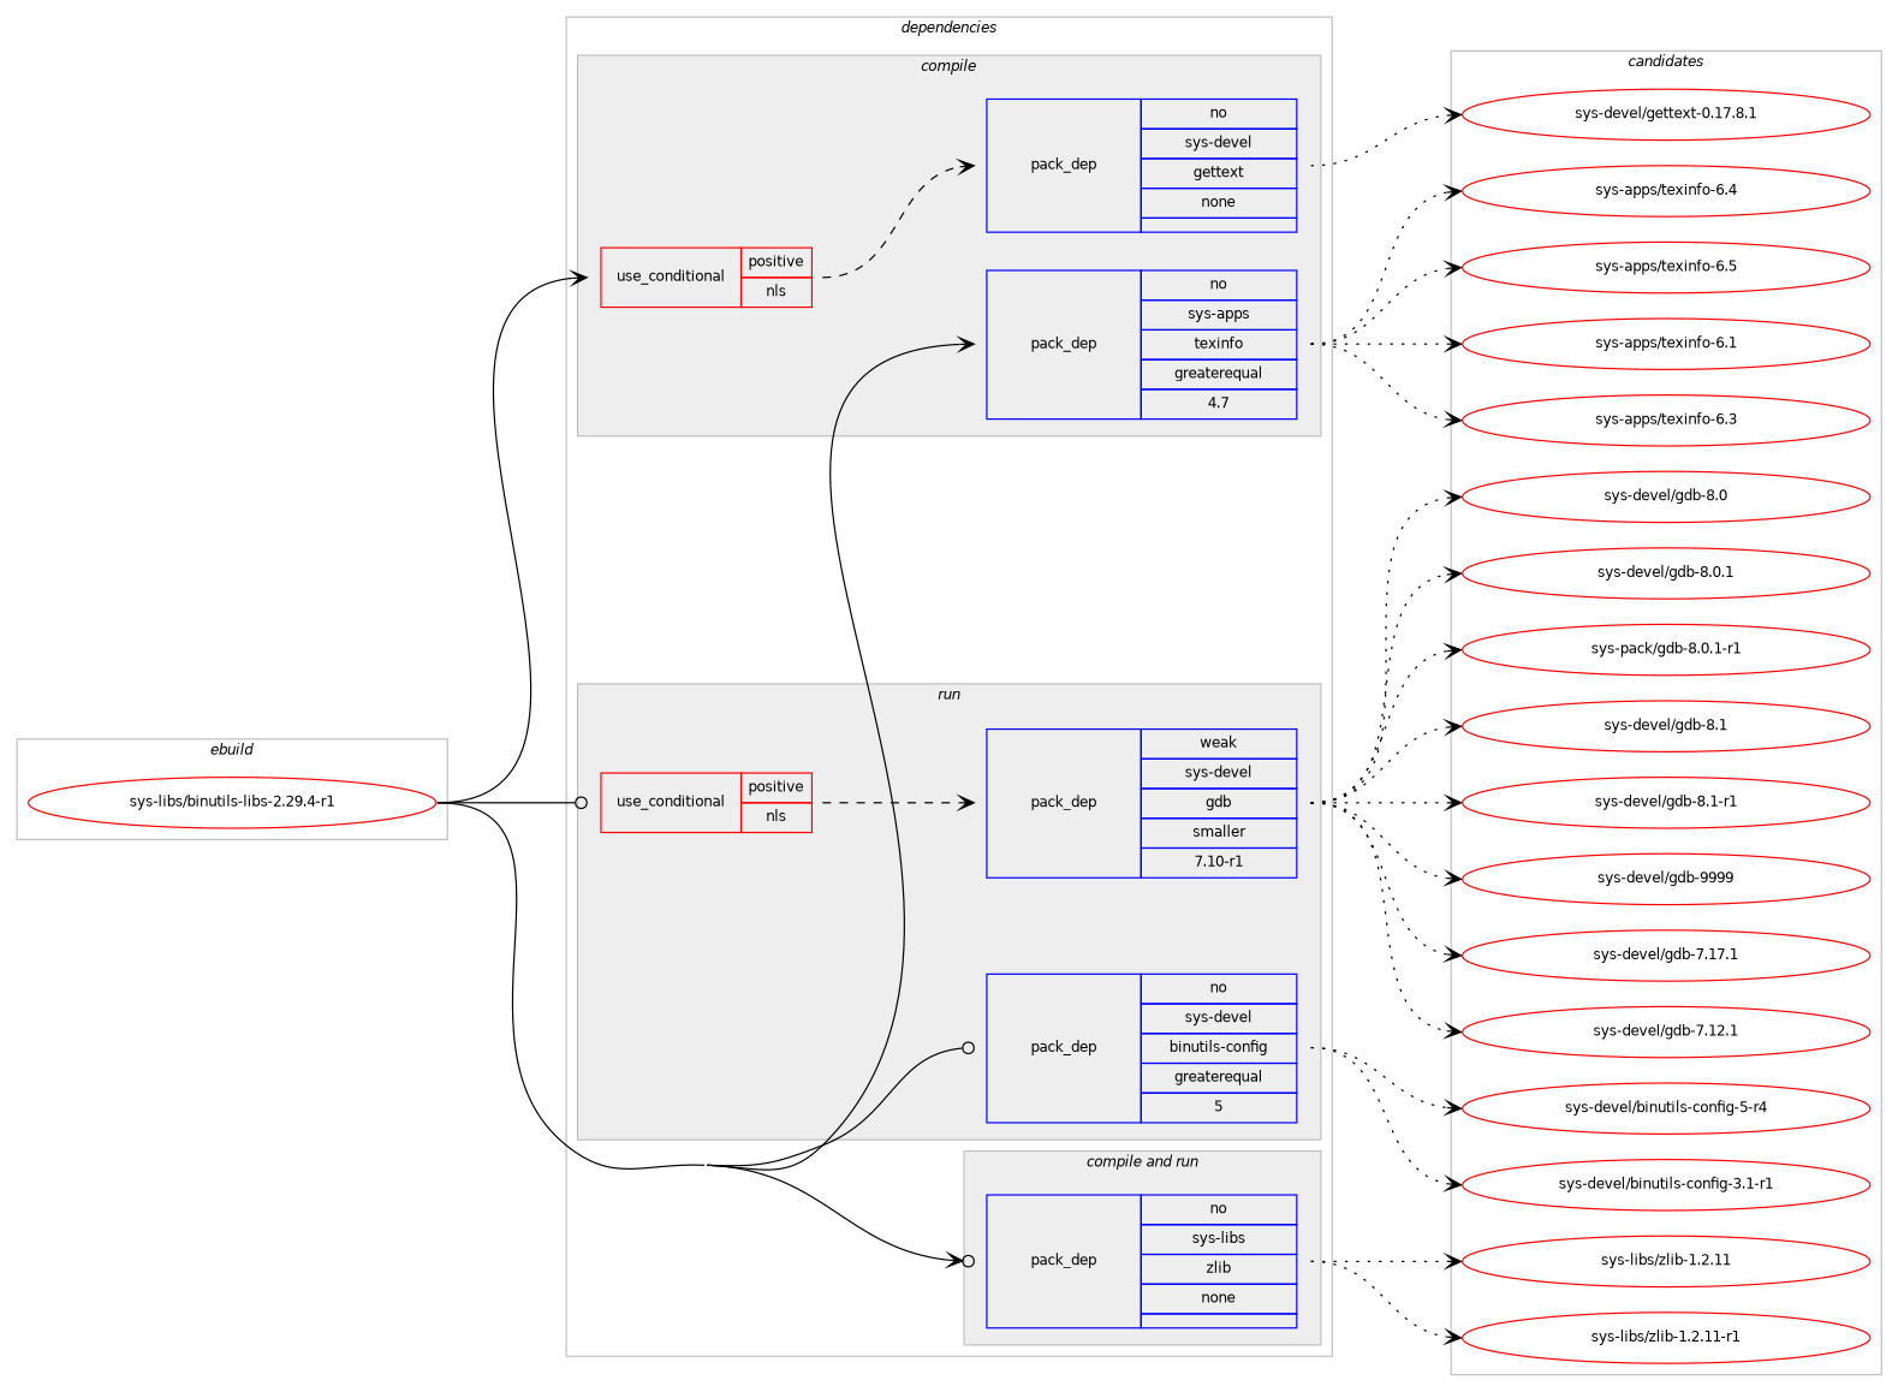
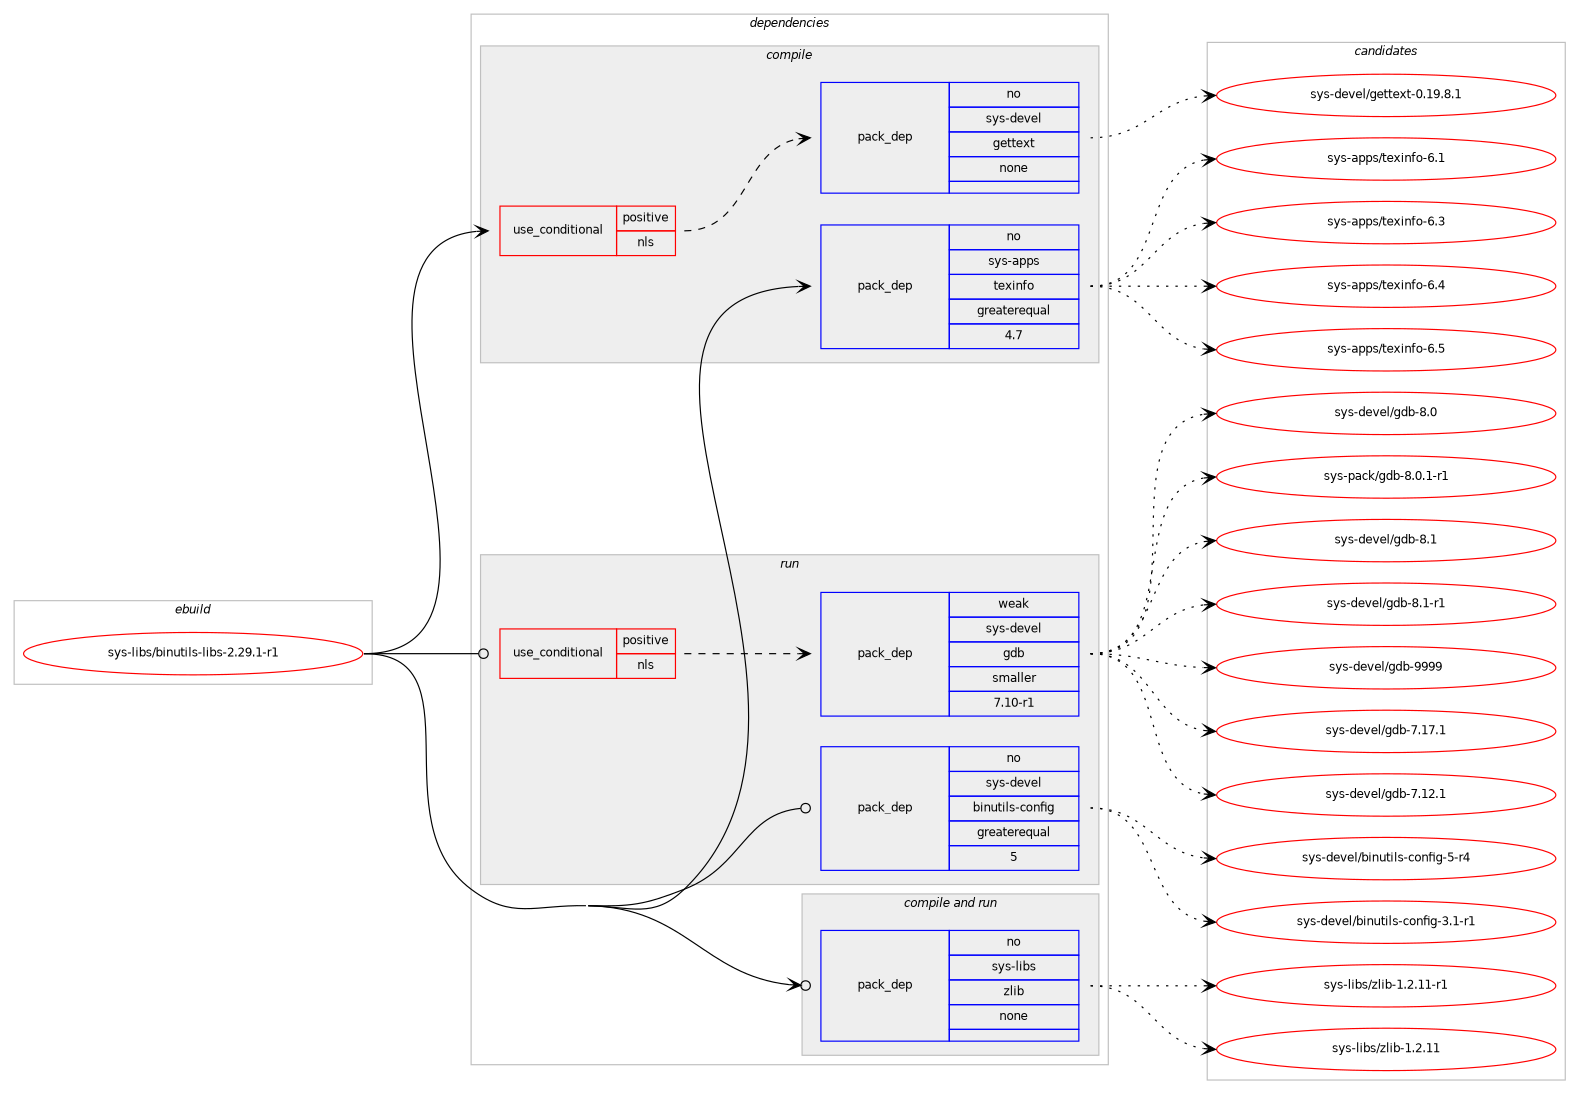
  digraph {
    compound=true
    concentrate=true
    fontname=Helvetica
    fontsize=10
    newrank=true
    rankdir=LR
    ranksep=1.5
    node [color=red fontname=Helvetica fontsize=10]
    edge [arrowhead=vee headport=w style=dotted tailport=e weight=100]
-   n1 [label="sys-libs/binutils-libs-2.29.4-r1" width=4]
+   n1 [label="sys-libs/binutils-libs-2.29.1-r1" width=4]
    n2 [color=blue label=<<TABLE BORDER="0" CELLBORDER="1" CELLSPACING="0" CELLPADDING="4" WIDTH="220"><TR><TD ROWSPAN="6" CELLPADDING="30">pack_dep</TD></TR><TR><TD WIDTH="110">no</TD></TR><TR><TD>sys-devel</TD></TR><TR><TD>gettext</TD></TR><TR><TD>none</TD></TR><TR><TD></TD></TR></TABLE>> shape=none]
    n3 [label=<<TABLE BORDER="0" CELLBORDER="1" CELLSPACING="0" CELLPADDING="4"><TR><TD ROWSPAN="3" CELLPADDING="10">use_conditional</TD></TR><TR><TD>positive</TD></TR><TR><TD>nls</TD></TR></TABLE>> shape=none]
    n4 [color=blue label=<<TABLE BORDER="0" CELLBORDER="1" CELLSPACING="0" CELLPADDING="4" WIDTH="220"><TR><TD ROWSPAN="6" CELLPADDING="30">pack_dep</TD></TR><TR><TD WIDTH="110">no</TD></TR><TR><TD>sys-apps</TD></TR><TR><TD>texinfo</TD></TR><TR><TD>greaterequal</TD></TR><TR><TD>4.7</TD></TR></TABLE>> shape=none]
    n5 [color=blue label=<<TABLE BORDER="0" CELLBORDER="1" CELLSPACING="0" CELLPADDING="4" WIDTH="220"><TR><TD ROWSPAN="6" CELLPADDING="30">pack_dep</TD></TR><TR><TD WIDTH="110">no</TD></TR><TR><TD>sys-libs</TD></TR><TR><TD>zlib</TD></TR><TR><TD>none</TD></TR><TR><TD></TD></TR></TABLE>> shape=none]
    n6 [color=blue label=<<TABLE BORDER="0" CELLBORDER="1" CELLSPACING="0" CELLPADDING="4" WIDTH="220"><TR><TD ROWSPAN="6" CELLPADDING="30">pack_dep</TD></TR><TR><TD WIDTH="110">weak</TD></TR><TR><TD>sys-devel</TD></TR><TR><TD>gdb</TD></TR><TR><TD>smaller</TD></TR><TR><TD>7.10-r1</TD></TR></TABLE>> shape=none]
    n7 [label=<<TABLE BORDER="0" CELLBORDER="1" CELLSPACING="0" CELLPADDING="4"><TR><TD ROWSPAN="3" CELLPADDING="10">use_conditional</TD></TR><TR><TD>positive</TD></TR><TR><TD>nls</TD></TR></TABLE>> shape=none]
    n8 [color=blue label=<<TABLE BORDER="0" CELLBORDER="1" CELLSPACING="0" CELLPADDING="4" WIDTH="220"><TR><TD ROWSPAN="6" CELLPADDING="30">pack_dep</TD></TR><TR><TD WIDTH="110">no</TD></TR><TR><TD>sys-devel</TD></TR><TR><TD>binutils-config</TD></TR><TR><TD>greaterequal</TD></TR><TR><TD>5</TD></TR></TABLE>> shape=none]
-   n9 [label="sys-devel/gettext-0.17.8.1" width=4]
+   n9 [label="sys-devel/gettext-0.19.8.1" width=4]
    n10 [label="sys-apps/texinfo-6.1" width=4]
    n11 [label="sys-apps/texinfo-6.3" width=4]
    n12 [label="sys-apps/texinfo-6.4" width=4]
    n13 [label="sys-apps/texinfo-6.5" width=4]
    n14 [label="sys-libs/zlib-1.2.11" width=4]
    n15 [label="sys-libs/zlib-1.2.11-r1" width=4]
    n16 [label="sys-devel/gdb-7.17.1" width=4]
    n17 [label="sys-devel/gdb-7.12.1" width=4]
    n18 [label="sys-devel/gdb-8.0" width=4]
-   n19 [label="sys-devel/gdb-8.0.1" width=4]
    n20 [label="sys-pack/gdb-8.0.1-r1" width=4]
    n21 [label="sys-devel/gdb-8.1" width=4]
    n22 [label="sys-devel/gdb-8.1-r1" width=4]
    n23 [label="sys-devel/gdb-9999" width=4]
    n24 [label="sys-devel/binutils-config-5-r4" width=4]
    n25 [label="sys-devel/binutils-config-3.1-r1" width=4]
    subgraph cluster_1 {
      color=gray
      label=<<i>ebuild</i>>
      rank=same
      n1
    }
    subgraph cluster_2 {
      color=gray
      label=<<i>dependencies</i>>
      subgraph cluster_3 {
        color=gray
        fillcolor="#eeeeee"
        label=<<i>compile</i>>
        style=filled
        subgraph sub_4 {
          color=gray
          fillcolor="#eeeeee"
          label=<<i>compile</i>>
          style=filled
          n3
          subgraph sub_5 {
            color=gray
            fillcolor="#eeeeee"
            label=<<i>compile</i>>
            style=filled
            n2
          }
        }
        subgraph sub_6 {
          color=gray
          fillcolor="#eeeeee"
          label=<<i>compile</i>>
          style=filled
          n4
        }
      }
      subgraph cluster_7 {
        color=gray
        fillcolor="#eeeeee"
        label=<<i>compile and run</i>>
        style=filled
        subgraph sub_8 {
          color=gray
          fillcolor="#eeeeee"
          label=<<i>compile and run</i>>
          style=filled
          n5
        }
      }
      subgraph cluster_9 {
        color=gray
        fillcolor="#eeeeee"
        label=<<i>run</i>>
        style=filled
        subgraph sub_10 {
          color=gray
          fillcolor="#eeeeee"
          label=<<i>run</i>>
          style=filled
          n7
          subgraph sub_11 {
            color=gray
            fillcolor="#eeeeee"
            label=<<i>run</i>>
            style=filled
            n6
          }
        }
        subgraph sub_12 {
          color=gray
          fillcolor="#eeeeee"
          label=<<i>run</i>>
          style=filled
          n8
        }
      }
    }
    subgraph cluster_13 {
      color=gray
      label=<<i>candidates</i>>
      rank=same
      subgraph sub_14 {
        color=black
        label=<<i>candidates</i>>
        nodesep=1
        rank=same
        n9
      }
      subgraph sub_15 {
        color=black
        label=<<i>candidates</i>>
        nodesep=1
        rank=same
        n10
        n11
        n12
        n13
      }
      subgraph sub_16 {
        color=black
        label=<<i>candidates</i>>
        nodesep=1
        rank=same
        n14
        n15
      }
      subgraph sub_17 {
        color=black
        label=<<i>candidates</i>>
        nodesep=1
        rank=same
        n16
        n17
        n18
-       n19
        n20
        n21
        n22
        n23
      }
      subgraph sub_18 {
        color=black
        label=<<i>candidates</i>>
        nodesep=1
        rank=same
        n24
        n25
      }
    }
    n1 -> n3 [style=solid weight=20]
    n1 -> n4 [style=solid weight=20]
    n1 -> n5 [arrowhead=odotvee style=solid weight=20]
    n1 -> n7 [arrowhead=odot style=solid weight=20]
    n1 -> n8 [arrowhead=odot style=solid weight=20]
    n2 -> n9
    n3 -> n2 [style=dashed weight=20]
    n4 -> n10
    n4 -> n11
    n4 -> n12
    n4 -> n13
    n5 -> n14
    n5 -> n15
    n6 -> n16
    n6 -> n17
    n6 -> n18
-   n6 -> n19
    n6 -> n20
    n6 -> n21
    n6 -> n22
    n6 -> n23
    n7 -> n6 [style=dashed weight=20]
    n8 -> n24
    n8 -> n25
  }
